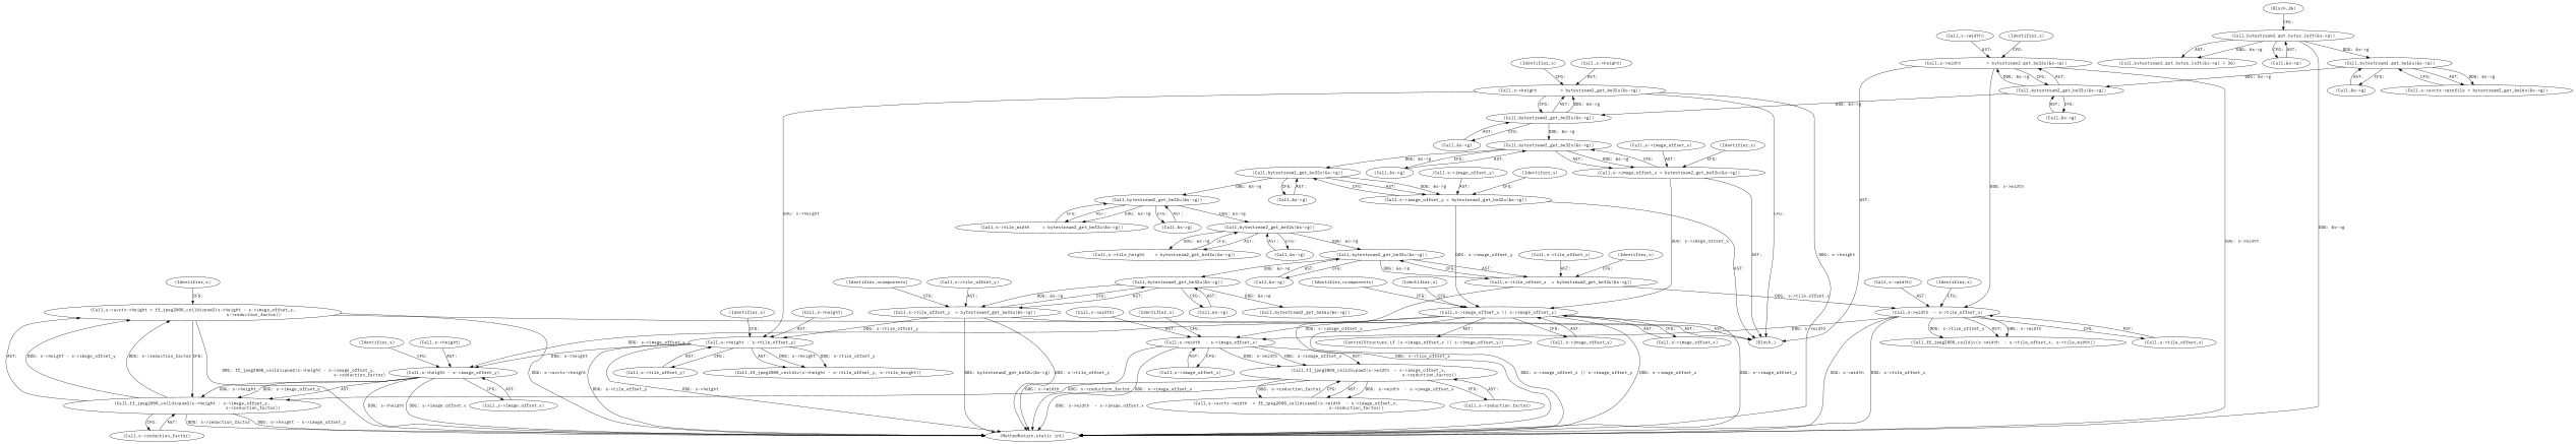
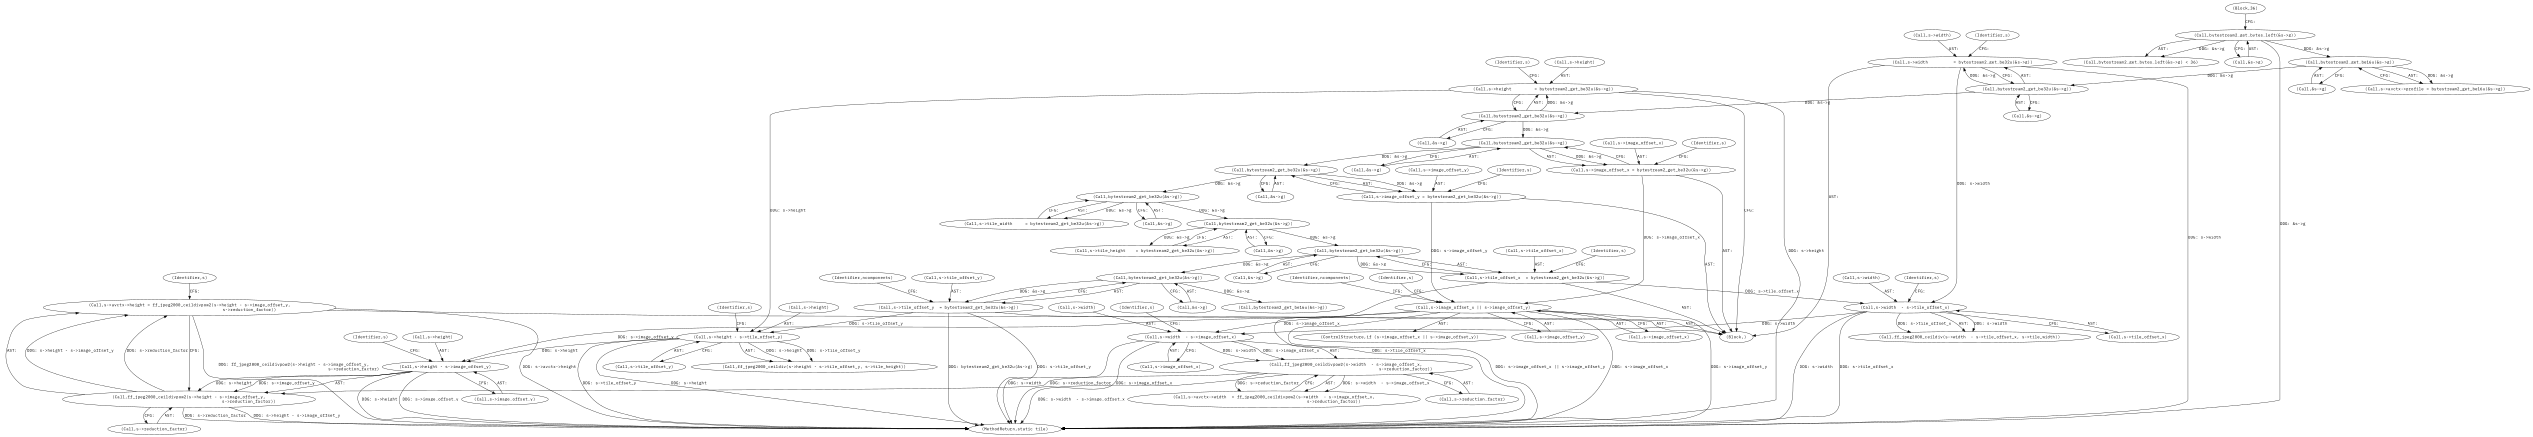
  digraph {
    fontname="IBM Plex Mono"
    node [fontname="IBM Plex Mono"]
    edge [fontname="IBM Plex Mono"]
    n1 [label="(Call,s->avctx->height = ff_jpeg2000_ceildivpow2(s->height - s->image_offset_y,\n                                               s->reduction_factor))"]
    n2 [label="(Call,ff_jpeg2000_ceildivpow2(s->height - s->image_offset_y,\n                                               s->reduction_factor))"]
    n3 [label="(Block,)"]
-   n4 [label="(MethodReturn,static int)"]
+   n4 [label="(MethodReturn,static tile)"]
    n5 [label="(Call,s->reduction_factor)"]
    n6 [label="(Call,s->height - s->image_offset_y)"]
    n7 [label="(Call,s->image_offset_y)"]
    n8 [label="(Call,s->height - s->tile_offset_y)"]
    n9 [label="(Call,s->tile_offset_y)"]
    n10 [label="(Call,ff_jpeg2000_ceildiv(s->height - s->tile_offset_y, s->tile_height))"]
    n11 [label="(Call,s->height         = bytestream2_get_be32u(&s->g))"]
    n12 [label="(Call,bytestream2_get_be32u(&s->g))"]
    n13 [label="(Call,bytestream2_get_be32u(&s->g))"]
    n14 [label="(Call,&s->g)"]
    n15 [label="(Call,bytestream2_get_be32u(&s->g))"]
    n16 [label="(Call,s->image_offset_x = bytestream2_get_be32u(&s->g))"]
    n17 [label="(Call,&s->g)"]
    n18 [label="(Call,bytestream2_get_be32u(&s->g))"]
    n19 [label="(Call,s->width          = bytestream2_get_be32u(&s->g))"]
    n20 [label="(Call,&s->g)"]
    n21 [label="(Call,s->width  - s->tile_offset_x)"]
    n22 [label="(Call,bytestream2_get_be16u(&s->g))"]
    n23 [label="(Call,s->avctx->profile = bytestream2_get_be16u(&s->g))"]
    n24 [label="(Call,&s->g)"]
    n25 [label="(Call,bytestream2_get_bytes_left(&s->g))"]
    n26 [label="(Call,bytestream2_get_bytes_left(&s->g) < 36)"]
    n27 [label="(Call,&s->g)"]
    n28 [label="(Call,s->tile_offset_y  = bytestream2_get_be32u(&s->g))"]
    n29 [label="(Call,bytestream2_get_be32u(&s->g))"]
    n30 [label="(Call,bytestream2_get_be16u(&s->g))"]
    n31 [label="(Call,&s->g)"]
    n32 [label="(Call,bytestream2_get_be32u(&s->g))"]
    n33 [label="(Call,s->tile_offset_x  = bytestream2_get_be32u(&s->g))"]
    n34 [label="(Call,&s->g)"]
    n35 [label="(Call,bytestream2_get_be32u(&s->g))"]
    n36 [label="(Call,&s->g)"]
    n37 [label="(Call,s->tile_height    = bytestream2_get_be32u(&s->g))"]
    n38 [label="(Call,bytestream2_get_be32u(&s->g))"]
    n39 [label="(Call,s->tile_width     = bytestream2_get_be32u(&s->g))"]
    n40 [label="(Call,&s->g)"]
    n41 [label="(Call,s->image_offset_y = bytestream2_get_be32u(&s->g))"]
    n42 [label="(Call,&s->g)"]
    n43 [label="(Call,s->image_offset_x || s->image_offset_y)"]
    n44 [label="(Call,s->width  - s->image_offset_x)"]
    n45 [label="(Call,s->image_offset_x)"]
    n46 [label="(ControlStructure,if (s->image_offset_x || s->image_offset_y))"]
    n47 [label="(Call,s->image_offset_y)"]
    n48 [label="(Call,ff_jpeg2000_ceildivpow2(s->width  - s->image_offset_x,\n                                               s->reduction_factor))"]
    n49 [label="(Call,s->image_offset_x)"]
    n50 [label="(Call,s->avctx->width  = ff_jpeg2000_ceildivpow2(s->width  - s->image_offset_x,\n                                               s->reduction_factor))"]
    n51 [label="(Call,s->reduction_factor)"]
    n52 [label="(Call,s->tile_offset_x)"]
    n53 [label="(Call,ff_jpeg2000_ceildiv(s->width  - s->tile_offset_x, s->tile_width))"]
    n54 [label="(Call,s->width)"]
    n55 [label="(Call,s->width)"]
    n56 [label="(Identifier,s)"]
    n57 [label="(Identifier,s)"]
    n58 [label="(Call,s->height)"]
    n59 [label="(Identifier,s)"]
    n60 [label="(Call,s->tile_offset_x)"]
    n61 [label="(Call,s->image_offset_x)"]
    n62 [label="(Call,s->height)"]
    n63 [label="(Block,36)"]
    n64 [label="(Identifier,ncomponents)"]
    n65 [label="(Call,s->width)"]
    n66 [label="(Identifier,s)"]
    n67 [label="(Identifier,s)"]
    n68 [label="(Identifier,s)"]
    n69 [label="(Identifier,s)"]
    n70 [label="(Identifier,ncomponents)"]
    n71 [label="(Identifier,s)"]
    n72 [label="(Identifier,s)"]
    n73 [label="(Call,s->image_offset_y)"]
    n74 [label="(Identifier,s)"]
    n75 [label="(Call,s->height)"]
    n76 [label="(Identifier,s)"]
    n77 [label="(Call,s->tile_offset_y)"]
    n1 -> n2 [label="CFG: "]
    n1 -> n3 [label="AST: "]
    n1 -> n4 [label="DDG: ff_jpeg2000_ceildivpow2(s->height - s->image_offset_y,\n                                               s->reduction_factor)"]
    n1 -> n4 [label="DDG: s->avctx->height"]
    n2 -> n1 [label="AST: "]
    n2 -> n1 [label="DDG: s->height - s->image_offset_y"]
    n2 -> n1 [label="DDG: s->reduction_factor"]
    n2 -> n4 [label="DDG: s->reduction_factor"]
    n2 -> n4 [label="DDG: s->height - s->image_offset_y"]
    n2 -> n5 [label="CFG: "]
    n5 -> n2 [label="AST: "]
    n6 -> n2 [label="AST: "]
    n6 -> n2 [label="DDG: s->height"]
    n6 -> n2 [label="DDG: s->image_offset_y"]
    n6 -> n4 [label="DDG: s->image_offset_y"]
    n6 -> n4 [label="DDG: s->height"]
    n6 -> n7 [label="CFG: "]
    n7 -> n6 [label="AST: "]
    n8 -> n4 [label="DDG: s->tile_offset_y"]
    n8 -> n4 [label="DDG: s->height"]
    n8 -> n6 [label="DDG: s->height"]
    n8 -> n9 [label="CFG: "]
    n8 -> n10 [label="AST: "]
    n8 -> n10 [label="DDG: s->height"]
    n8 -> n10 [label="DDG: s->tile_offset_y"]
    n9 -> n8 [label="AST: "]
    n11 -> n3 [label="CFG: "]
    n11 -> n4 [label="DDG: s->height"]
    n11 -> n8 [label="DDG: s->height"]
    n11 -> n12 [label="CFG: "]
    n12 -> n11 [label="AST: "]
    n12 -> n11 [label="DDG: &s->g"]
    n12 -> n13 [label="DDG: &s->g"]
    n12 -> n14 [label="CFG: "]
    n13 -> n15 [label="DDG: &s->g"]
    n13 -> n16 [label="AST: "]
    n13 -> n16 [label="DDG: &s->g"]
    n13 -> n17 [label="CFG: "]
    n14 -> n12 [label="AST: "]
    n15 -> n38 [label="DDG: &s->g"]
    n15 -> n41 [label="AST: "]
    n15 -> n41 [label="DDG: &s->g"]
    n15 -> n42 [label="CFG: "]
    n16 -> n3 [label="AST: "]
    n16 -> n13 [label="CFG: "]
    n16 -> n43 [label="DDG: s->image_offset_x"]
    n17 -> n13 [label="AST: "]
    n18 -> n12 [label="DDG: &s->g"]
    n18 -> n19 [label="AST: "]
    n18 -> n19 [label="DDG: &s->g"]
    n18 -> n20 [label="CFG: "]
    n19 -> n3 [label="AST: "]
    n19 -> n4 [label="DDG: s->width"]
    n19 -> n18 [label="CFG: "]
    n19 -> n21 [label="DDG: s->width"]
    n20 -> n18 [label="AST: "]
    n21 -> n4 [label="DDG: s->width"]
    n21 -> n4 [label="DDG: s->tile_offset_x"]
    n21 -> n44 [label="DDG: s->width"]
    n21 -> n52 [label="CFG: "]
    n21 -> n53 [label="AST: "]
    n21 -> n53 [label="DDG: s->width"]
    n21 -> n53 [label="DDG: s->tile_offset_x"]
    n22 -> n18 [label="DDG: &s->g"]
    n22 -> n23 [label="AST: "]
    n22 -> n23 [label="DDG: &s->g"]
    n22 -> n24 [label="CFG: "]
    n23 -> n22 [label="CFG: "]
    n24 -> n22 [label="AST: "]
    n25 -> n4 [label="DDG: &s->g"]
    n25 -> n22 [label="DDG: &s->g"]
    n25 -> n26 [label="AST: "]
    n25 -> n26 [label="DDG: &s->g"]
    n25 -> n27 [label="CFG: "]
    n27 -> n25 [label="AST: "]
    n28 -> n3 [label="AST: "]
    n28 -> n4 [label="DDG: bytestream2_get_be32u(&s->g)"]
    n28 -> n4 [label="DDG: s->tile_offset_y"]
    n28 -> n8 [label="DDG: s->tile_offset_y"]
    n28 -> n29 [label="CFG: "]
    n29 -> n28 [label="AST: "]
    n29 -> n28 [label="DDG: &s->g"]
    n29 -> n30 [label="DDG: &s->g"]
    n29 -> n31 [label="CFG: "]
    n31 -> n29 [label="AST: "]
    n32 -> n29 [label="DDG: &s->g"]
    n32 -> n33 [label="AST: "]
    n32 -> n33 [label="DDG: &s->g"]
    n32 -> n34 [label="CFG: "]
+   n33 -> n3 [label="AST: "]
    n33 -> n4 [label="DDG: s->tile_offset_x"]
    n33 -> n21 [label="DDG: s->tile_offset_x"]
    n33 -> n32 [label="CFG: "]
    n34 -> n32 [label="AST: "]
    n35 -> n32 [label="DDG: &s->g"]
    n35 -> n36 [label="CFG: "]
    n35 -> n37 [label="AST: "]
    n35 -> n37 [label="DDG: &s->g"]
    n36 -> n35 [label="AST: "]
    n37 -> n35 [label="CFG: "]
    n38 -> n35 [label="DDG: &s->g"]
    n38 -> n39 [label="AST: "]
    n38 -> n39 [label="DDG: &s->g"]
    n38 -> n40 [label="CFG: "]
    n39 -> n38 [label="CFG: "]
    n40 -> n38 [label="AST: "]
    n41 -> n3 [label="AST: "]
    n41 -> n15 [label="CFG: "]
    n41 -> n43 [label="DDG: s->image_offset_y"]
    n42 -> n15 [label="AST: "]
    n43 -> n4 [label="DDG: s->image_offset_x"]
    n43 -> n4 [label="DDG: s->image_offset_y"]
    n43 -> n4 [label="DDG: s->image_offset_x || s->image_offset_y"]
    n43 -> n6 [label="DDG: s->image_offset_y"]
    n43 -> n44 [label="DDG: s->image_offset_x"]
    n43 -> n45 [label="CFG: "]
    n43 -> n46 [label="AST: "]
    n43 -> n47 [label="CFG: "]
    n44 -> n4 [label="DDG: s->width"]
    n44 -> n4 [label="DDG: s->image_offset_x"]
    n44 -> n48 [label="AST: "]
    n44 -> n48 [label="DDG: s->width"]
    n44 -> n48 [label="DDG: s->image_offset_x"]
    n44 -> n49 [label="CFG: "]
    n45 -> n43 [label="AST: "]
    n47 -> n43 [label="AST: "]
    n48 -> n2 [label="DDG: s->reduction_factor"]
    n48 -> n4 [label="DDG: s->width  - s->image_offset_x"]
    n48 -> n50 [label="AST: "]
    n48 -> n50 [label="DDG: s->width  - s->image_offset_x"]
    n48 -> n50 [label="DDG: s->reduction_factor"]
    n48 -> n51 [label="CFG: "]
    n49 -> n44 [label="AST: "]
    n50 -> n48 [label="CFG: "]
    n51 -> n48 [label="AST: "]
    n52 -> n21 [label="AST: "]
    n54 -> n19 [label="AST: "]
    n55 -> n44 [label="AST: "]
    n56 -> n44 [label="CFG: "]
    n57 -> n19 [label="CFG: "]
    n58 -> n8 [label="AST: "]
    n59 -> n6 [label="CFG: "]
    n60 -> n33 [label="AST: "]
    n61 -> n16 [label="AST: "]
    n62 -> n11 [label="AST: "]
    n63 -> n25 [label="CFG: "]
    n64 -> n43 [label="CFG: "]
    n65 -> n21 [label="AST: "]
    n66 -> n33 [label="CFG: "]
    n67 -> n1 [label="CFG: "]
    n68 -> n21 [label="CFG: "]
    n69 -> n8 [label="CFG: "]
    n70 -> n28 [label="CFG: "]
    n71 -> n16 [label="CFG: "]
    n72 -> n11 [label="CFG: "]
    n73 -> n41 [label="AST: "]
    n74 -> n43 [label="CFG: "]
    n75 -> n6 [label="AST: "]
    n76 -> n41 [label="CFG: "]
    n77 -> n28 [label="AST: "]
  }
